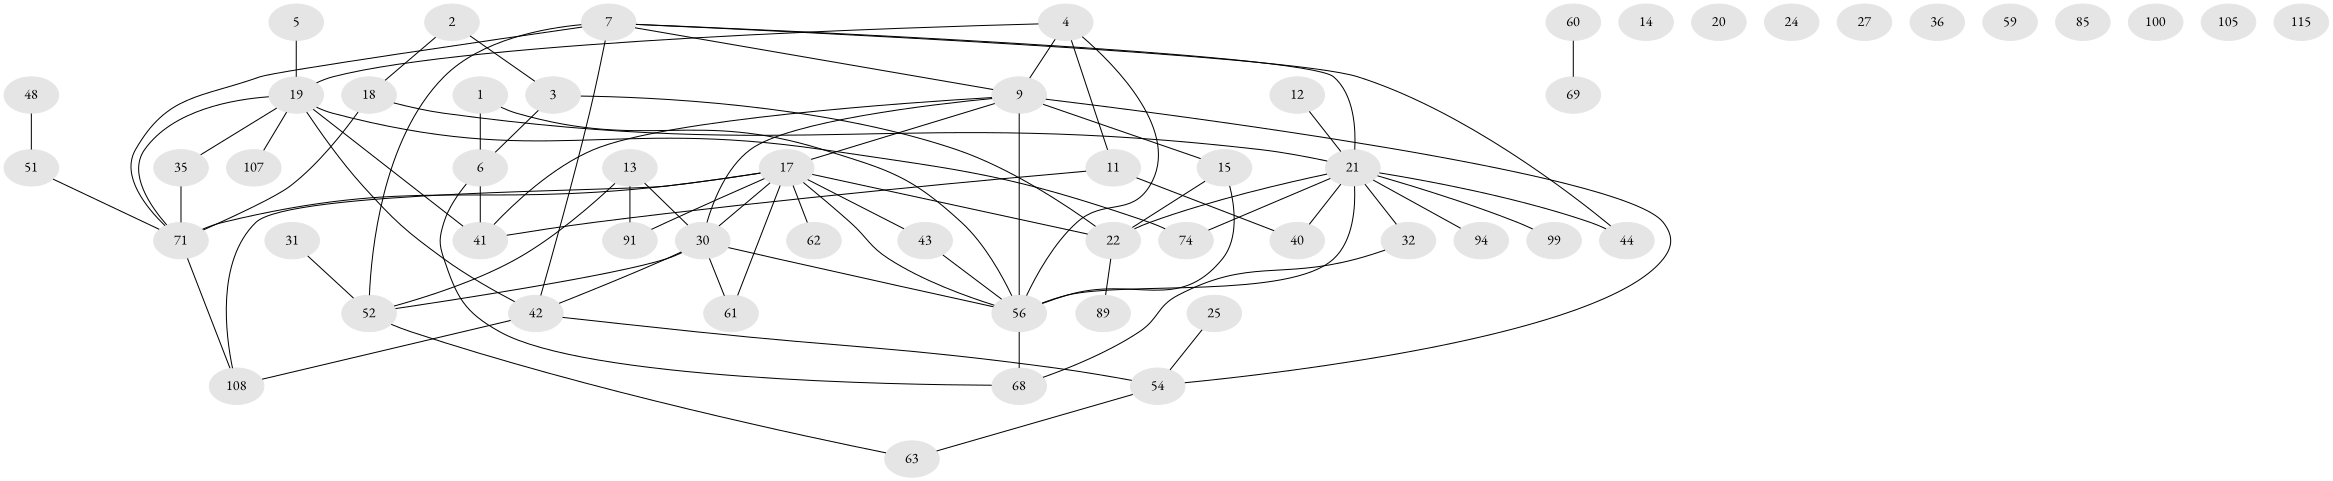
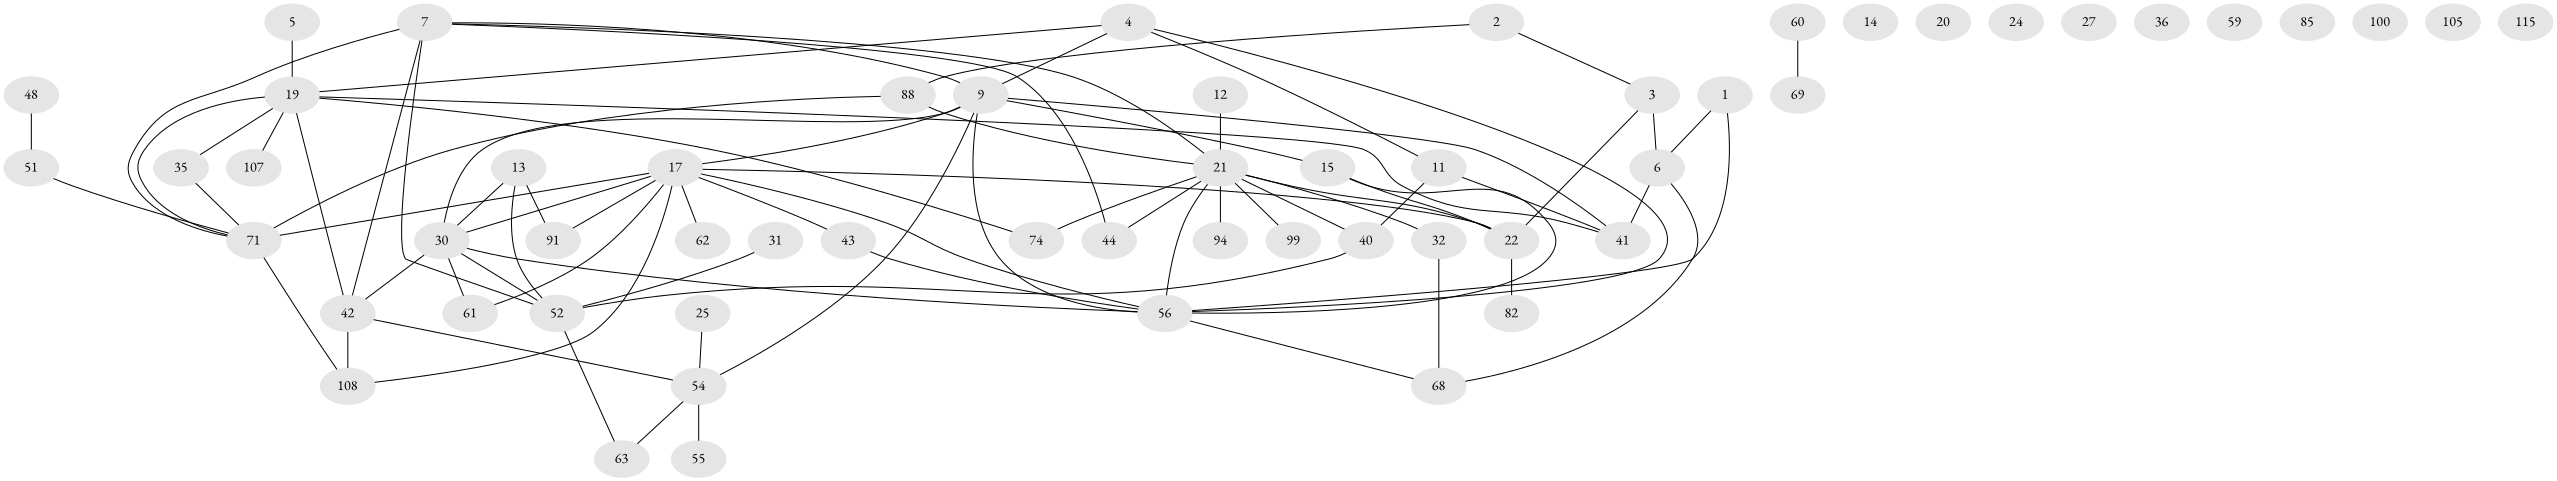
  graph {
    fontname="EB Garamond"
    node [color=gray90 fontname="EB Garamond" style=filled]
    edge [fontname="EB Garamond"]
    6 [super="+79"]
    41 [super="+97"]
    68
    1
    56 [super="+80+60"]
    3 [super="+8"]
    22 [super="+70+39"]
    2
-   18 [super="+76+26+29"]
+   18 [super="+76+26+29" label=88]
    21 [super="+53+65"]
    71 [super="+109"]
-   82 [label=89]
+   82
    4 [super="+87+28"]
    9 [super="+16"]
    11 [super="+110"]
    19 [super="+103+34"]
    17 [super="+101+33"]
    30 [super="+45+64"]
    54 [super="+84+111+57"]
    15
    40 [super="+58"]
    42 [super="+78"]
    35 [super="+88"]
    74
    107
    5
    7 [super="+95+23"]
    44
    52 [super="+89"]
    32
    94
    99 [super="+106"]
    108 [super="+113"]
    63 [super="+96"]
    91
    43 [super="+50"]
    61
    62
+   55
    n40 [label=60]
    69
    12 [super="+46"]
    13 [super="+38"]
    14 [super="+102"]
    20
    24
    25
    27
    31
    36
    51 [super="+92"]
    48
    59
    85
    100
    105
    115
    6 -- 41
    6 -- 68
    1 -- 6
    1 -- 56
    56 -- 68
    3 -- 6
    3 -- 22
    22 -- 82
    2 -- 3
    2 -- 18
    18 -- 21
    18 -- 71
    21 -- 56 [weight=2]
    21 -- 22
    21 -- 40
    21 -- 74
    21 -- 44
    21 -- 32 [weight=2]
    21 -- 94
    21 -- 99 [weight=2]
    71 -- 108
    4 -- 56
    4 -- 9
    4 -- 11
    4 -- 19
    9 -- 41
    9 -- 56 [weight=2]
    9 -- 17
    9 -- 30
    9 -- 54
    9 -- 15
    11 -- 41
    11 -- 40
    19 -- 41
    19 -- 71
    19 -- 42
    19 -- 35
    19 -- 74
    19 -- 107
    17 -- 56
    17 -- 22 [weight=2]
    17 -- 71 [weight=3]
    17 -- 30
    17 -- 108
    17 -- 91
    17 -- 43 [weight=2]
    17 -- 61
    17 -- 62
    30 -- 56
    30 -- 42
    30 -- 52
    30 -- 61
    54 -- 63
+   54 -- 55
    15 -- 56
    15 -- 22
+   40 -- 52
    42 -- 54
    42 -- 108
    35 -- 71
    5 -- 19
    7 -- 21
    7 -- 71
    7 -- 9
    7 -- 42 [weight=2]
    7 -- 44
    7 -- 52
    52 -- 63
    32 -- 68
    43 -- 56
    n40 -- 69
    12 -- 21
    13 -- 30
    13 -- 52
    13 -- 91
    25 -- 54
    31 -- 52
    51 -- 71
    48 -- 51
  }
